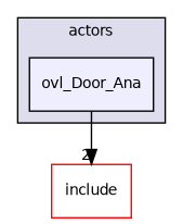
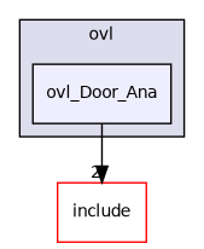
  digraph {
    compound=true
    node [fontname=Helvetica fontsize=10 shape=box style=filled]
    n1 [fillcolor="#eeeeff" label=ovl_Door_Ana pencolor=black]
    n2 [color=red fillcolor=white label=include]
    subgraph cluster_1 {
      bgcolor="#ddddee"
      fontname=Helvetica
      fontsize=10
-     label=actors
+     label=ovl
      pencolor=black
      n1
    }
    n1 -> n2 [headlabel=2 labeldistance=1.5 labelfontname=Helvetica labelfontsize=10]
  }
